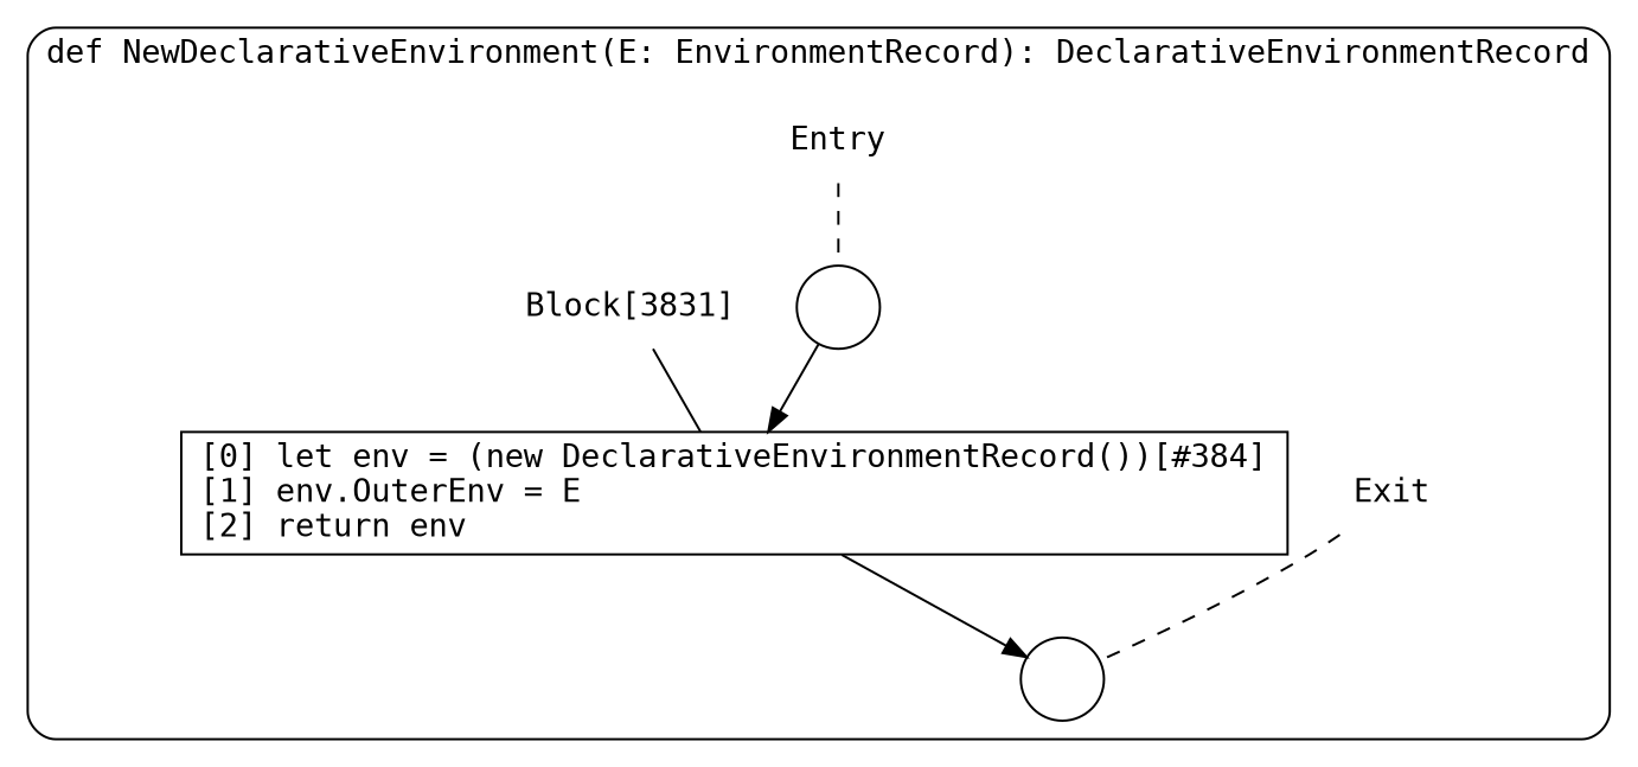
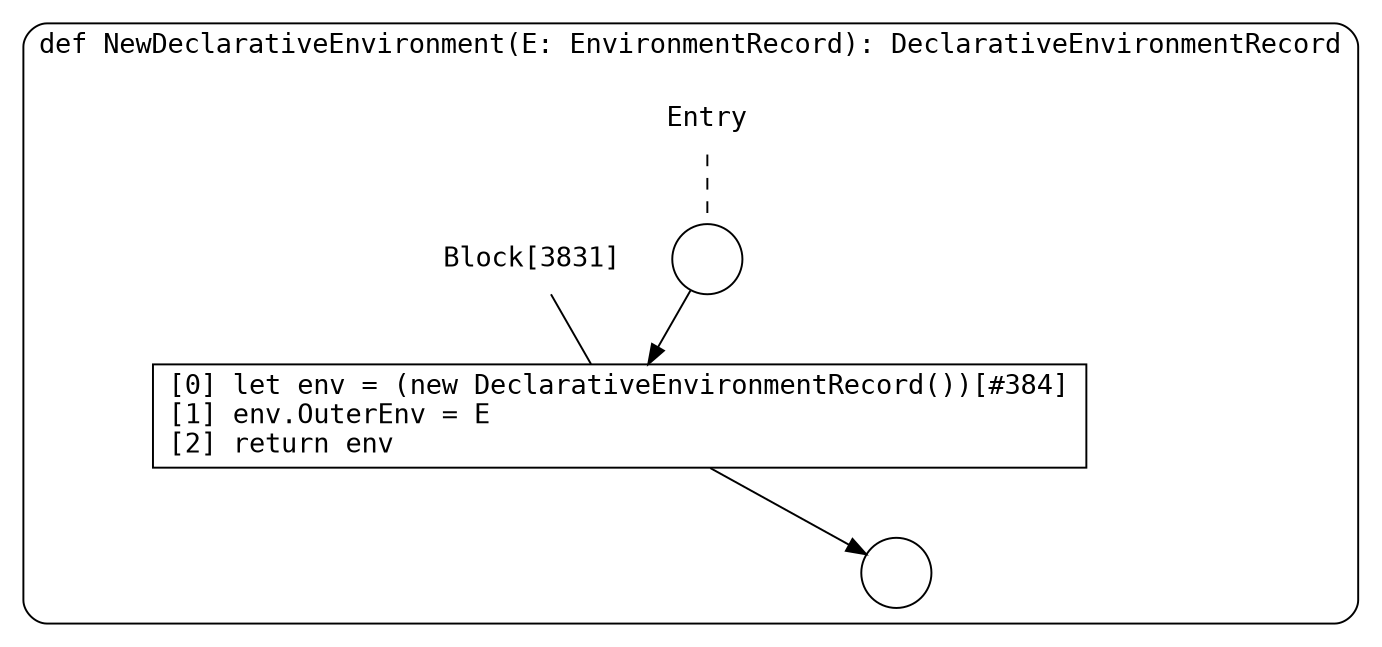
  digraph {
    fontname=Consolas
    node [fontname=Consolas shape=none]
    edge [arrowhead=none color=black fontname=Consolas]
    n1 [label=<<font color="black">Entry</font>>]
    n2 [color=black fillcolor=white label=" " shape=circle style=filled]
    n3 [color=black fillcolor=white label=<<font color="black">[0] let env = (new DeclarativeEnvironmentRecord())[#384]<BR ALIGN="LEFT"/>[1] env.OuterEnv = E<BR ALIGN="LEFT"/>[2] return env<BR ALIGN="LEFT"/></font>> shape=box style=filled]
    n4 [color=black fillcolor=white label=" " shape=circle style=filled]
-   n5 [label=<<font color="black">Exit</font>>]
    n6 [label=<<font color="black">Block[3831]</font>>]
    subgraph cluster_1 {
      label="def NewDeclarativeEnvironment(E: EnvironmentRecord): DeclarativeEnvironmentRecord"
      style=rounded
      n1
      n2
      n3
      n4
-     n5
      n6
    }
    n1 -> n2 [style=dashed]
    n2 -> n3 [arrowhead=""]
    n3 -> n4 [arrowhead=""]
-   n5 -> n4 [style=dashed]
    n6 -> n3 [style=solid]
  }
